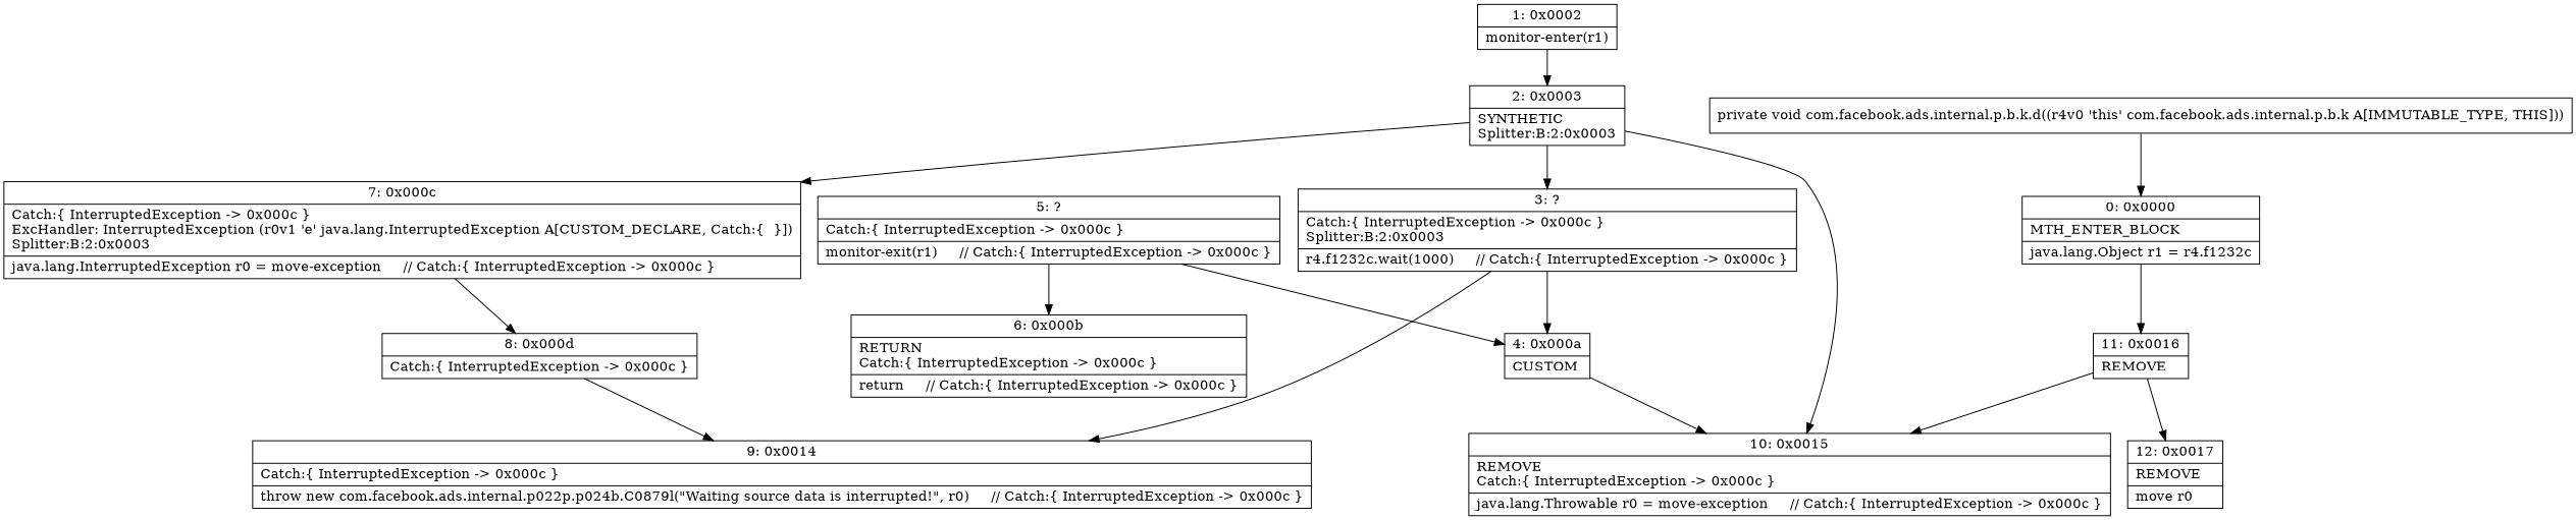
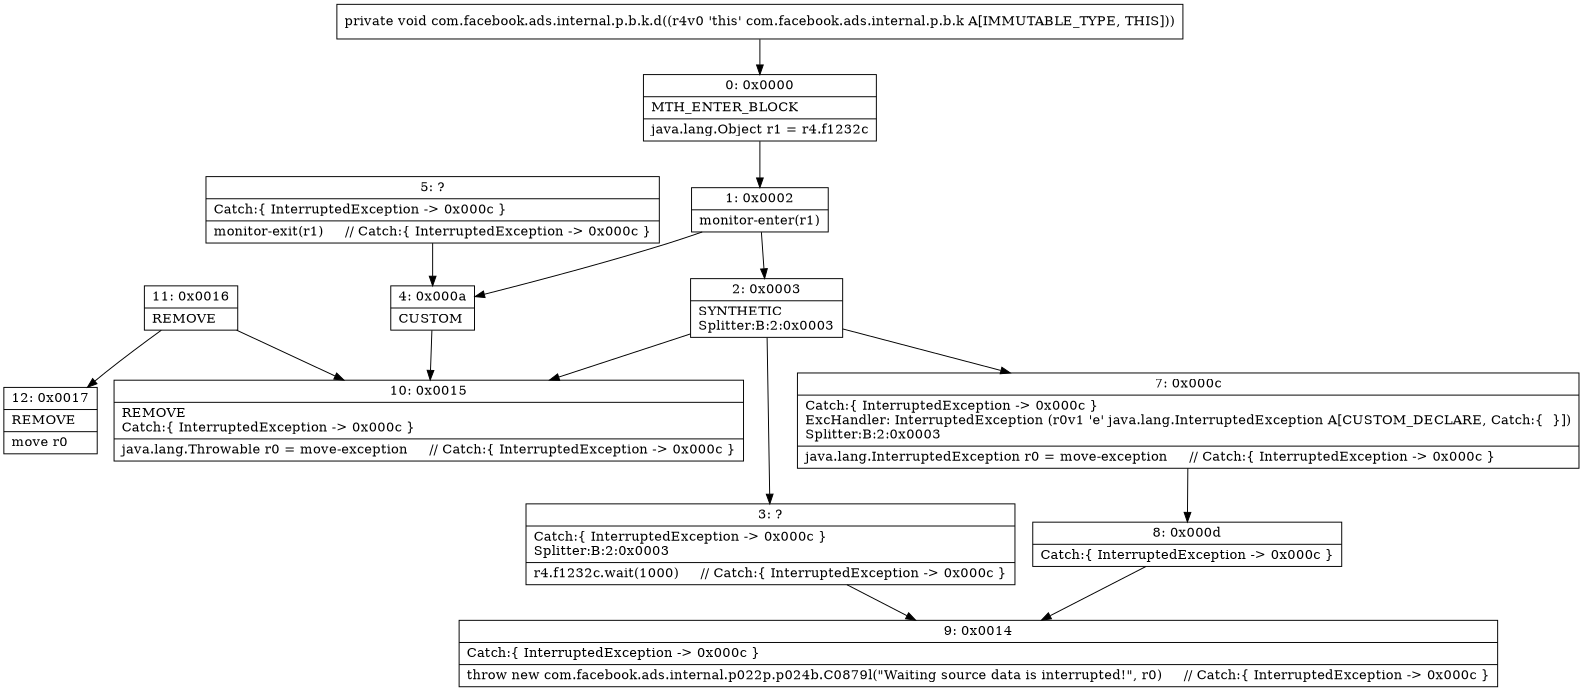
  digraph {
    node [shape=record]
    n1 [label="{0\:\ 0x0000|MTH_ENTER_BLOCK\l|java.lang.Object r1 = r4.f1232c\l}"]
    n2 [label="{1\:\ 0x0002|monitor\-enter(r1)\l}"]
    n3 [label="{2\:\ 0x0003|SYNTHETIC\lSplitter:B:2:0x0003\l}"]
    n4 [label="{3\:\ ?|Catch:\{ InterruptedException \-\> 0x000c \}\lSplitter:B:2:0x0003\l|r4.f1232c.wait(1000)     \/\/ Catch:\{ InterruptedException \-\> 0x000c \}\l}"]
    n5 [label="{7\:\ 0x000c|Catch:\{ InterruptedException \-\> 0x000c \}\lExcHandler: InterruptedException (r0v1 'e' java.lang.InterruptedException A[CUSTOM_DECLARE, Catch:\{  \}])\lSplitter:B:2:0x0003\l|java.lang.InterruptedException r0 = move\-exception     \/\/ Catch:\{ InterruptedException \-\> 0x000c \}\l}"]
    n6 [label="{10\:\ 0x0015|REMOVE\lCatch:\{ InterruptedException \-\> 0x000c \}\l|java.lang.Throwable r0 = move\-exception     \/\/ Catch:\{ InterruptedException \-\> 0x000c \}\l}"]
    n7 [label="{4\:\ 0x000a|CUSTOM\l}"]
    n8 [label="{9\:\ 0x0014|Catch:\{ InterruptedException \-\> 0x000c \}\l|throw new com.facebook.ads.internal.p022p.p024b.C0879l(\"Waiting source data is interrupted!\", r0)     \/\/ Catch:\{ InterruptedException \-\> 0x000c \}\l}"]
    n9 [label="{8\:\ 0x000d|Catch:\{ InterruptedException \-\> 0x000c \}\l}"]
    n10 [label="{5\:\ ?|Catch:\{ InterruptedException \-\> 0x000c \}\l|monitor\-exit(r1)     \/\/ Catch:\{ InterruptedException \-\> 0x000c \}\l}"]
-   n11 [label="{6\:\ 0x000b|RETURN\lCatch:\{ InterruptedException \-\> 0x000c \}\l|return     \/\/ Catch:\{ InterruptedException \-\> 0x000c \}\l}"]
    n12 [label="{11\:\ 0x0016|REMOVE\l}"]
    n13 [label="{12\:\ 0x0017|REMOVE\l|move r0\l}"]
    n14 [label="{private void com.facebook.ads.internal.p.b.k.d((r4v0 'this' com.facebook.ads.internal.p.b.k A[IMMUTABLE_TYPE, THIS])) }"]
-   n1 -> n12
+   n1 -> n2
    n2 -> n3
    n3 -> n4
    n3 -> n5
    n3 -> n6
-   n4 -> n7
+   n2 -> n7
    n4 -> n8
    n5 -> n9
    n7 -> n6
    n9 -> n8
    n10 -> n7
-   n10 -> n11
    n12 -> n6
    n12 -> n13
    n14 -> n1
  }
